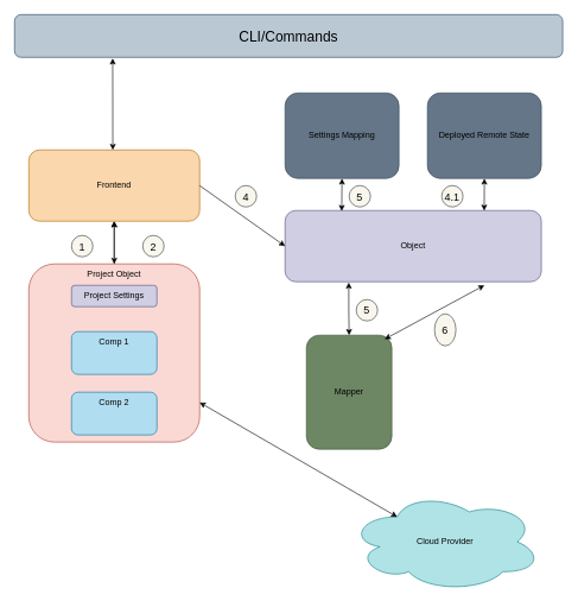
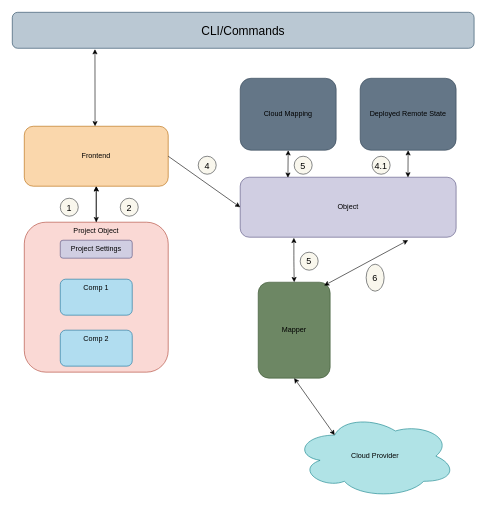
  <mxCell id="0" />
  <mxCell id="1" parent="0" />
  <mxCell id="2" value="Frontend" style="rounded=1;whiteSpace=wrap;html=1;fillColor=#fad7ac;strokeColor=#b46504;fontColor=#000000;" vertex="1" parent="1"><mxGeometry x="40" y="210" width="240" height="100" as="geometry" /></mxCell>
  <mxCell id="3" value="" style="edgeStyle=orthogonalEdgeStyle;rounded=0;orthogonalLoop=1;jettySize=auto;html=1;fontColor=#000000;strokeColor=#000000;" edge="1" parent="1" source="4" target="2"><mxGeometry relative="1" as="geometry" /></mxCell>
  <mxCell id="4" value="Project Object" style="rounded=1;whiteSpace=wrap;html=1;fillColor=#fad9d5;strokeColor=#ae4132;fontColor=#000000;verticalAlign=top;" vertex="1" parent="1"><mxGeometry x="40" y="370" width="240" height="250" as="geometry" /></mxCell>
  <mxCell id="5" value="Comp 1" style="rounded=1;whiteSpace=wrap;html=1;verticalAlign=top;fillColor=#b1ddf0;strokeColor=#10739e;fontColor=#000000;" vertex="1" parent="1"><mxGeometry x="100" y="465" width="120" height="60" as="geometry" /></mxCell>
  <mxCell id="6" value="Comp 2" style="rounded=1;whiteSpace=wrap;html=1;verticalAlign=top;fillColor=#b1ddf0;strokeColor=#10739e;fontColor=#000000;" vertex="1" parent="1"><mxGeometry x="100" y="550" width="120" height="60" as="geometry" /></mxCell>
  <mxCell id="7" value="Project Settings&lt;br&gt;" style="rounded=1;whiteSpace=wrap;html=1;verticalAlign=top;fillColor=#d0cee2;strokeColor=#56517e;fontColor=#000000;" vertex="1" parent="1"><mxGeometry x="100" y="400" width="120" height="30" as="geometry" /></mxCell>
  <mxCell id="8" value="" style="endArrow=classic;startArrow=classic;html=1;fontColor=#000000;strokeColor=#000000;" edge="1" parent="1"><mxGeometry width="50" height="50" relative="1" as="geometry"><mxPoint x="160" y="370" as="sourcePoint" /><mxPoint x="160" y="310" as="targetPoint" /></mxGeometry></mxCell>
  <mxCell id="9" value="&lt;font style=&quot;font-size: 20px&quot;&gt;CLI/Commands&lt;/font&gt;" style="rounded=1;whiteSpace=wrap;html=1;verticalAlign=middle;fillColor=#bac8d3;strokeColor=#23445d;fontColor=#000000;" vertex="1" parent="1"><mxGeometry x="20" y="20" width="770" height="60" as="geometry" /></mxCell>
  <mxCell id="10" value="" style="endArrow=classic;startArrow=classic;html=1;fontColor=#000000;strokeColor=#000000;entryX=0.179;entryY=1.025;entryDx=0;entryDy=0;entryPerimeter=0;" edge="1" parent="1" target="9"><mxGeometry width="50" height="50" relative="1" as="geometry"><mxPoint x="158" y="210" as="sourcePoint" /><mxPoint x="162" y="90" as="targetPoint" /></mxGeometry></mxCell>
  <mxCell id="11" value="&lt;font style=&quot;font-size: 15px&quot;&gt;1&lt;/font&gt;" style="ellipse;whiteSpace=wrap;html=1;aspect=fixed;verticalAlign=middle;fillColor=#f9f7ed;strokeColor=#36393d;fontColor=#000000;" vertex="1" parent="1"><mxGeometry x="100" y="330" width="30" height="30" as="geometry" /></mxCell>
  <mxCell id="12" value="&lt;span style=&quot;font-size: 15px&quot;&gt;2&lt;br&gt;&lt;/span&gt;" style="ellipse;whiteSpace=wrap;html=1;aspect=fixed;verticalAlign=middle;fillColor=#f9f7ed;strokeColor=#36393d;fontColor=#000000;" vertex="1" parent="1"><mxGeometry x="200" y="330" width="30" height="30" as="geometry" /></mxCell>
  <mxCell id="13" value="&lt;font color=&quot;#000000&quot;&gt;Object&lt;/font&gt;" style="rounded=1;whiteSpace=wrap;html=1;verticalAlign=middle;fillColor=#d0cee2;strokeColor=#56517e;" vertex="1" parent="1"><mxGeometry x="400" y="295" width="360" height="100" as="geometry" /></mxCell>
  <mxCell id="14" value="&lt;font color=&quot;#000000&quot;&gt;Deployed Remote State&lt;/font&gt;" style="rounded=1;whiteSpace=wrap;html=1;verticalAlign=middle;fillColor=#647687;strokeColor=#314354;fontColor=#ffffff;" vertex="1" parent="1"><mxGeometry x="600" y="130" width="160" height="120" as="geometry" /></mxCell>
  <mxCell id="15" value="" style="endArrow=classic;html=1;fontColor=#000000;strokeColor=#000000;entryX=0;entryY=0.5;entryDx=0;entryDy=0;exitX=1;exitY=0.5;exitDx=0;exitDy=0;" edge="1" parent="1" source="2" target="13"><mxGeometry width="50" height="50" relative="1" as="geometry"><mxPoint x="270" y="290" as="sourcePoint" /><mxPoint x="320" y="240" as="targetPoint" /></mxGeometry></mxCell>
  <mxCell id="16" value="&lt;span style=&quot;font-size: 15px&quot;&gt;4&lt;br&gt;&lt;/span&gt;" style="ellipse;whiteSpace=wrap;html=1;aspect=fixed;verticalAlign=middle;fillColor=#f9f7ed;strokeColor=#36393d;fontColor=#000000;" vertex="1" parent="1"><mxGeometry x="330" y="260" width="30" height="30" as="geometry" /></mxCell>
  <mxCell id="17" value="&lt;font color=&quot;#000000&quot;&gt;Mapper&lt;/font&gt;" style="rounded=1;whiteSpace=wrap;html=1;fontColor=#ffffff;verticalAlign=middle;fillColor=#6d8764;strokeColor=#3A5431;" vertex="1" parent="1"><mxGeometry x="430" y="470" width="120" height="160" as="geometry" /></mxCell>
- <mxCell id="18" value="&lt;font color=&quot;#000000&quot;&gt;Settings Mapping&lt;/font&gt;" style="rounded=1;whiteSpace=wrap;html=1;verticalAlign=middle;fillColor=#647687;strokeColor=#314354;fontColor=#ffffff;" vertex="1" parent="1"><mxGeometry x="400" y="130" width="160" height="120" as="geometry" /></mxCell>
+ <mxCell id="18" value="&lt;font color=&quot;#000000&quot;&gt;Cloud Mapping&lt;/font&gt;" style="rounded=1;whiteSpace=wrap;html=1;verticalAlign=middle;fillColor=#647687;strokeColor=#314354;fontColor=#ffffff;" vertex="1" parent="1"><mxGeometry x="400" y="130" width="160" height="120" as="geometry" /></mxCell>
  <mxCell id="19" value="Cloud Provider" style="ellipse;shape=cloud;whiteSpace=wrap;html=1;verticalAlign=middle;fillColor=#b0e3e6;strokeColor=#0e8088;fontColor=#000000;" vertex="1" parent="1"><mxGeometry x="490" y="690" width="270" height="140" as="geometry" /></mxCell>
- <mxCell id="20" value="" style="endArrow=classic;startArrow=classic;html=1;fontColor=#000000;strokeColor=#000000;exitX=0.25;exitY=0.25;exitDx=0;exitDy=0;exitPerimeter=0;" edge="1" parent="1" source="19" target="4"><mxGeometry width="50" height="50" relative="1" as="geometry"><mxPoint x="510" y="680" as="sourcePoint" /><mxPoint x="560" y="630" as="targetPoint" /></mxGeometry></mxCell>
+ <mxCell id="20" value="" style="endArrow=classic;startArrow=classic;html=1;fontColor=#000000;strokeColor=#000000;entryX=0.5;entryY=1;entryDx=0;entryDy=0;exitX=0.25;exitY=0.25;exitDx=0;exitDy=0;exitPerimeter=0;" edge="1" parent="1" source="19" target="17"><mxGeometry width="50" height="50" relative="1" as="geometry"><mxPoint x="510" y="680" as="sourcePoint" /><mxPoint x="560" y="630" as="targetPoint" /></mxGeometry></mxCell>
  <mxCell id="21" value="&lt;span style=&quot;font-size: 15px&quot;&gt;4.1&lt;br&gt;&lt;/span&gt;" style="ellipse;whiteSpace=wrap;html=1;aspect=fixed;verticalAlign=middle;fillColor=#f9f7ed;strokeColor=#36393d;fontColor=#000000;" vertex="1" parent="1"><mxGeometry x="620" y="260" width="30" height="30" as="geometry" /></mxCell>
  <mxCell id="22" value="" style="endArrow=classic;startArrow=classic;html=1;fontColor=#000000;strokeColor=#000000;entryX=0.5;entryY=1;entryDx=0;entryDy=0;exitX=0.777;exitY=0.003;exitDx=0;exitDy=0;exitPerimeter=0;" edge="1" parent="1" source="13" target="14"><mxGeometry width="50" height="50" relative="1" as="geometry"><mxPoint x="680" y="290" as="sourcePoint" /><mxPoint x="720" y="250" as="targetPoint" /></mxGeometry></mxCell>
  <mxCell id="23" value="&lt;span style=&quot;font-size: 15px&quot;&gt;5&lt;br&gt;&lt;/span&gt;" style="ellipse;whiteSpace=wrap;html=1;aspect=fixed;verticalAlign=middle;fillColor=#f9f7ed;strokeColor=#36393d;fontColor=#000000;" vertex="1" parent="1"><mxGeometry x="490" y="260" width="30" height="30" as="geometry" /></mxCell>
  <mxCell id="24" value="" style="endArrow=classic;startArrow=classic;html=1;fontColor=#000000;strokeColor=#000000;" edge="1" parent="1"><mxGeometry width="50" height="50" relative="1" as="geometry"><mxPoint x="490" y="470" as="sourcePoint" /><mxPoint x="489.5" y="396" as="targetPoint" /><Array as="points"><mxPoint x="489.5" y="436" /></Array></mxGeometry></mxCell>
  <mxCell id="25" value="" style="endArrow=classic;startArrow=classic;html=1;fontColor=#000000;strokeColor=#000000;exitX=0.221;exitY=0.008;exitDx=0;exitDy=0;exitPerimeter=0;" edge="1" parent="1" source="13"><mxGeometry width="50" height="50" relative="1" as="geometry"><mxPoint x="480" y="290" as="sourcePoint" /><mxPoint x="480" y="250" as="targetPoint" /><Array as="points"><mxPoint x="480" y="250" /></Array></mxGeometry></mxCell>
  <mxCell id="26" value="&lt;span style=&quot;font-size: 15px&quot;&gt;5&lt;br&gt;&lt;/span&gt;" style="ellipse;whiteSpace=wrap;html=1;aspect=fixed;verticalAlign=middle;fillColor=#f9f7ed;strokeColor=#36393d;fontColor=#000000;" vertex="1" parent="1"><mxGeometry x="500" y="420" width="30" height="30" as="geometry" /></mxCell>
  <mxCell id="27" value="" style="endArrow=classic;startArrow=classic;html=1;fontColor=#000000;strokeColor=#000000;exitX=0.916;exitY=0.035;exitDx=0;exitDy=0;exitPerimeter=0;" edge="1" parent="1" source="17"><mxGeometry width="50" height="50" relative="1" as="geometry"><mxPoint x="500" y="480" as="sourcePoint" /><mxPoint x="680" y="400" as="targetPoint" /><Array as="points" /></mxGeometry></mxCell>
  <mxCell id="28" value="&lt;span style=&quot;font-size: 15px&quot;&gt;6&lt;br&gt;&lt;/span&gt;" style="ellipse;whiteSpace=wrap;html=1;aspect=fixed;verticalAlign=middle;fillColor=#f9f7ed;strokeColor=#36393d;fontColor=#000000;" vertex="1" parent="1"><mxGeometry x="610" y="440" width="30" height="45" as="geometry" /></mxCell>
